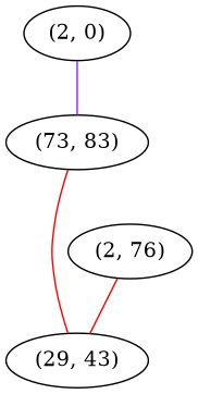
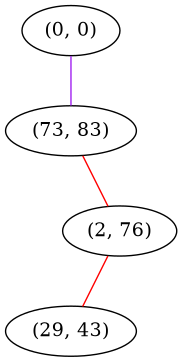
  graph {
    edge [color=red weight=1]
    "(73, 83)"
    "(29, 43)"
    "(2, 76)"
-   "(0, 0)" [label="(2, 0)"]
-   "(73, 83)" -- "(29, 43)"
+   "(0, 0)"
+   "(73, 83)" -- "(2, 76)"
    "(2, 76)" -- "(29, 43)"
    "(0, 0)" -- "(73, 83)" [color=purple weight=4]
  }
